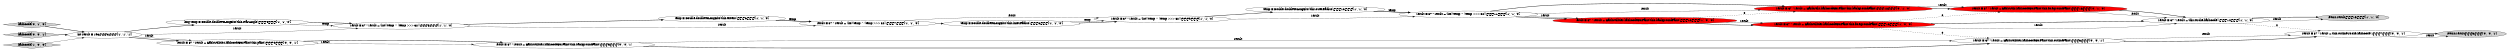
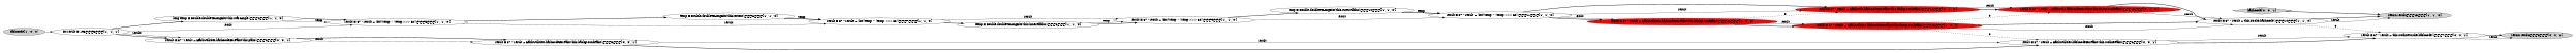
  digraph {
    rankdir=LR
    node [fillcolor=white shape=ellipse style=filled]
    edge [style=bold]
    n1 [label="long temp = Double.doubleToLongBits(this.startAngle)@@@4@@@['1', '1', '0']"]
    n2 [label="result = 37 * result + (int)(temp ^ (temp >>> 32))@@@5@@@['1', '1', '0']"]
    n3 [label="result = 37 * result + (int)(temp ^ (temp >>> 32))@@@7@@@['1', '1', '0']"]
    n4 [label="temp = Double.doubleToLongBits(this.extent)@@@6@@@['1', '1', '0']"]
    n5 [fillcolor=red label="result = 37 * result + HashUtilities.hashCodeForPaint(this.backgroundPaint)@@@12@@@['1', '0', '0']"]
    n6 [fillcolor=red label="result = 37 * result + HashUtilities.hashCodeForPaint(this.foregroundPaint)@@@13@@@['1', '0', '0']"]
    n7 [fillcolor=red label="result = 37 * result + HashUtils.hashCodeForPaint(this.backgroundPaint)@@@12@@@['0', '1', '0']"]
    n8 [label="result = 37 * result + HashUtilities.hashCodeForPaint(this.outlinePaint)@@@6@@@['0', '0', '1']"]
    n9 [fillcolor=red label="result = 37 * result + HashUtils.hashCodeForPaint(this.foregroundPaint)@@@13@@@['0', '1', '0']"]
    n10 [label="result = 37 * result + this.stroke.hashCode()@@@14@@@['1', '1', '0']"]
    n11 [label="temp = Double.doubleToLongBits(this.outerRadius)@@@10@@@['1', '1', '0']"]
    n12 [label="result = 37 * result + (int)(temp ^ (temp >>> 32))@@@11@@@['1', '1', '0']"]
    n13 [label="result = 37 * result + this.outlineStroke.hashCode()@@@7@@@['0', '0', '1']"]
    n14 [fillcolor=lightgray label="return result@@@8@@@['0', '0', '1']"]
-   n15 [fillcolor=lightgray label="hashCode['0', '1', '0']" shape=diamond]
    n16 [label="int result = 193@@@3@@@['1', '1', '1']"]
    n17 [label="result = 37 * result + HashUtilities.hashCodeForPaint(this.paint)@@@4@@@['0', '0', '1']"]
    n18 [fillcolor=lightgray label="return result@@@15@@@['1', '1', '0']"]
    n19 [label="result = 37 * result + (int)(temp ^ (temp >>> 32))@@@9@@@['1', '1', '0']"]
    n20 [label="temp = Double.doubleToLongBits(this.innerRadius)@@@8@@@['1', '1', '0']"]
    n21 [fillcolor=lightgray label="hashCode['0', '0', '1']" shape=diamond]
    n22 [label="result = 37 * result + HashUtilities.hashCodeForPaint(this.backgroundPaint)@@@5@@@['0', '0', '1']"]
-   n23 [fillcolor=lightgray label="hashCode['1', '0', '0']" shape=diamond]
+   n23 [fillcolor=lightgray label="hashCode['1', '0', '0']"]
    n1 -> n2 [label=temp style=solid]
    n1 -> n2
    n2 -> n3 [label=result style=solid]
    n2 -> n4
    n3 -> n19 [label=result style=solid]
    n3 -> n20
    n4 -> n3
    n4 -> n3 [label=temp style=solid]
    n5 -> n6
    n5 -> n6 [label=result style=solid]
    n5 -> n7 [label=0 style=dashed]
    n6 -> n8 [label=0 style=dashed]
    n6 -> n9 [label=0 style=dashed]
    n6 -> n10
    n6 -> n10 [label=result style=solid]
    n7 -> n9 [label=result style=solid]
    n7 -> n9
    n8 -> n13 [label=result style=solid]
    n8 -> n13
    n9 -> n10
    n9 -> n10 [label=result style=solid]
    n10 -> n13 [label=0 style=dashed]
    n10 -> n18
    n10 -> n18 [label=result style=solid]
    n11 -> n12
    n11 -> n12 [label=temp style=solid]
    n12 -> n5 [label=result style=solid]
    n12 -> n5
    n12 -> n7
    n12 -> n7 [label=result style=solid]
    n13 -> n14
    n13 -> n14 [label=result style=solid]
-   n15 -> n16
    n16 -> n1
    n16 -> n2 [label=result style=solid]
    n16 -> n17 [label=result style=solid]
    n16 -> n17
    n17 -> n22 [label=result style=solid]
    n17 -> n22
    n19 -> n11
    n19 -> n12 [label=result style=solid]
    n20 -> n19
    n20 -> n19 [label=temp style=solid]
-   n21 -> n16
+   n21 -> n18
    n22 -> n8 [label=result style=solid]
    n22 -> n8
    n23 -> n16 [style=solid]
  }
